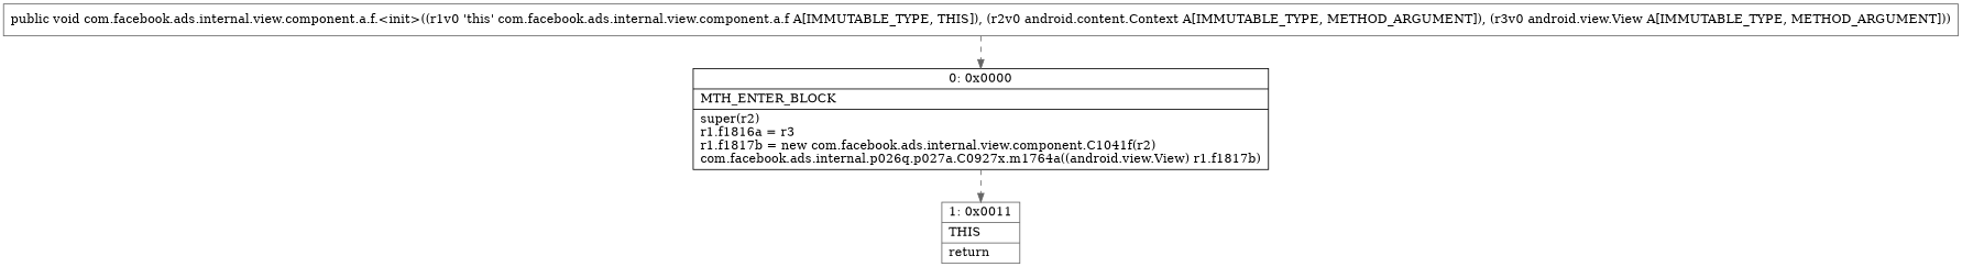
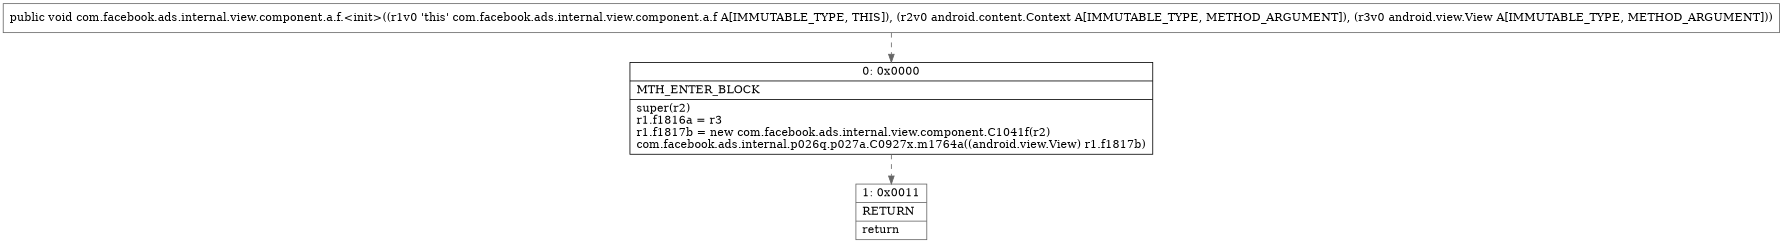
  digraph {
    node [shape=record color=gray40]
    edge [color=gray40 style=dashed]
    n1 [label="{0\:\ 0x0000|MTH_ENTER_BLOCK\l|super(r2)\lr1.f1816a = r3\lr1.f1817b = new com.facebook.ads.internal.view.component.C1041f(r2)\lcom.facebook.ads.internal.p026q.p027a.C0927x.m1764a((android.view.View) r1.f1817b)\l}" color=black]
-   n2 [label="{1\:\ 0x0011|THIS\l|return\l}"]
+   n2 [label="{1\:\ 0x0011|RETURN\l|return\l}"]
    n3 [label="{public void com.facebook.ads.internal.view.component.a.f.\<init\>((r1v0 'this' com.facebook.ads.internal.view.component.a.f A[IMMUTABLE_TYPE, THIS]), (r2v0 android.content.Context A[IMMUTABLE_TYPE, METHOD_ARGUMENT]), (r3v0 android.view.View A[IMMUTABLE_TYPE, METHOD_ARGUMENT])) }"]
    n1 -> n2
    n3 -> n1
  }
